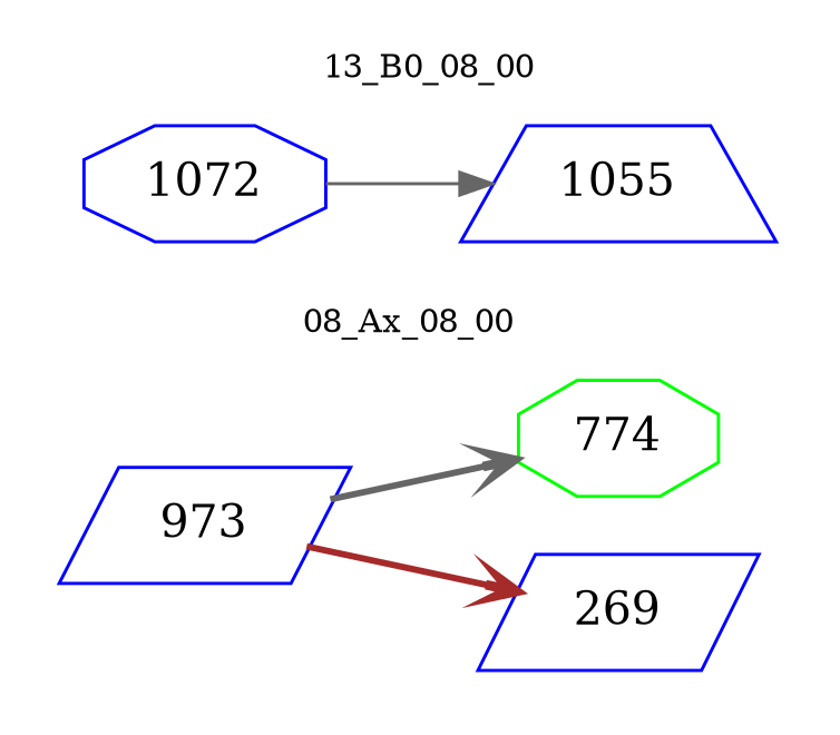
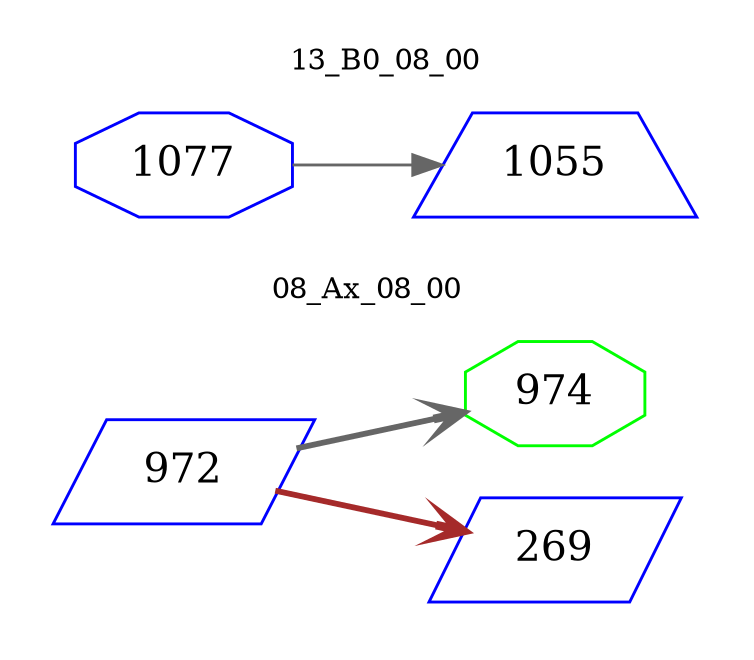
  digraph {
    rankdir=LR
    node [color=blue shape=parallelogram]
    edge [arrowhead=vee color=gray40 style=bold]
-   n1 [label=973]
+   n1 [label=972]
    n2 [label=269]
-   n3 [color=green label=774 shape=octagon]
-   n4 [label=1072 shape=octagon]
+   n3 [color=green label=974 shape=octagon]
+   n4 [label=1077 shape=octagon]
    n5 [label=1055 shape=trapezium]
    subgraph cluster_1 {
      color=white
      fontsize=10
      label="08_Ax_08_00"
      n1
      n2
      n3
    }
    subgraph cluster_2 {
      color=white
      fontsize=10
      label="13_B0_08_00"
      n4
      n5
    }
    n1 -> n2 [color=brown]
    n1 -> n3
    n4 -> n5 [arrowhead=normal style=solid]
  }
